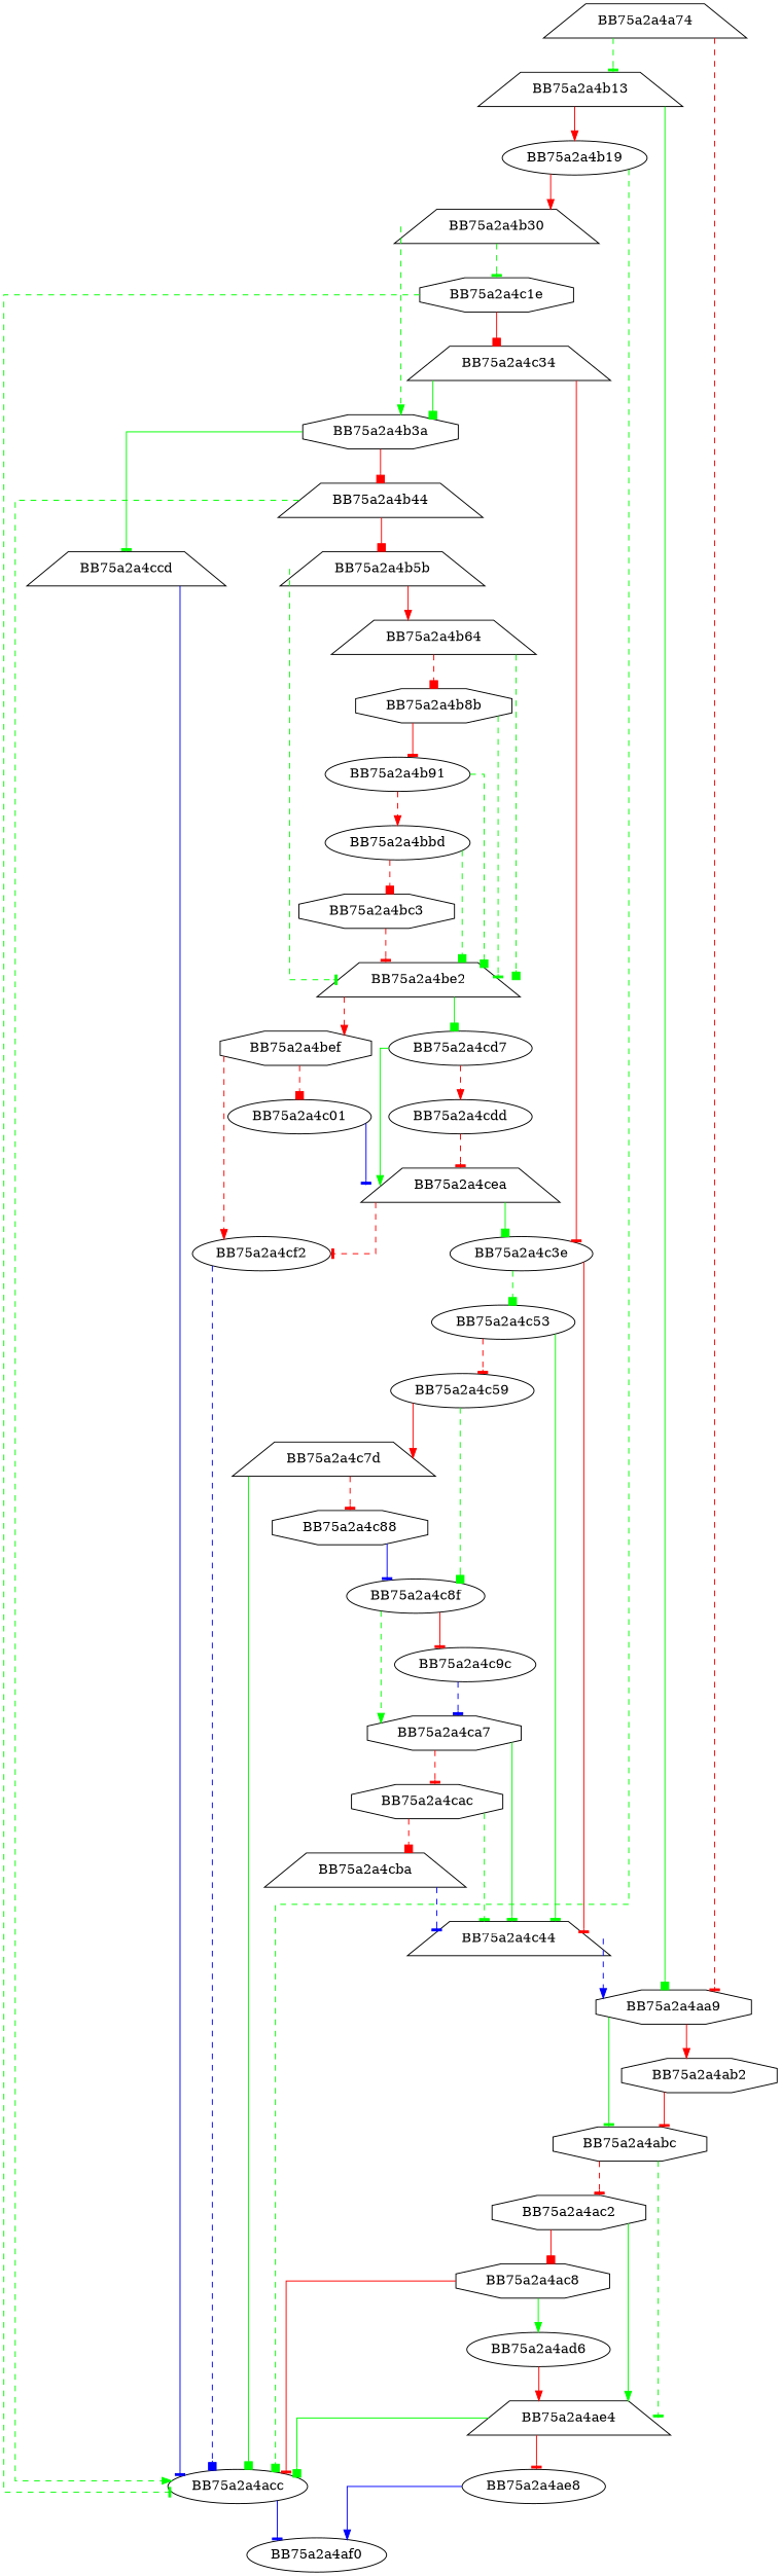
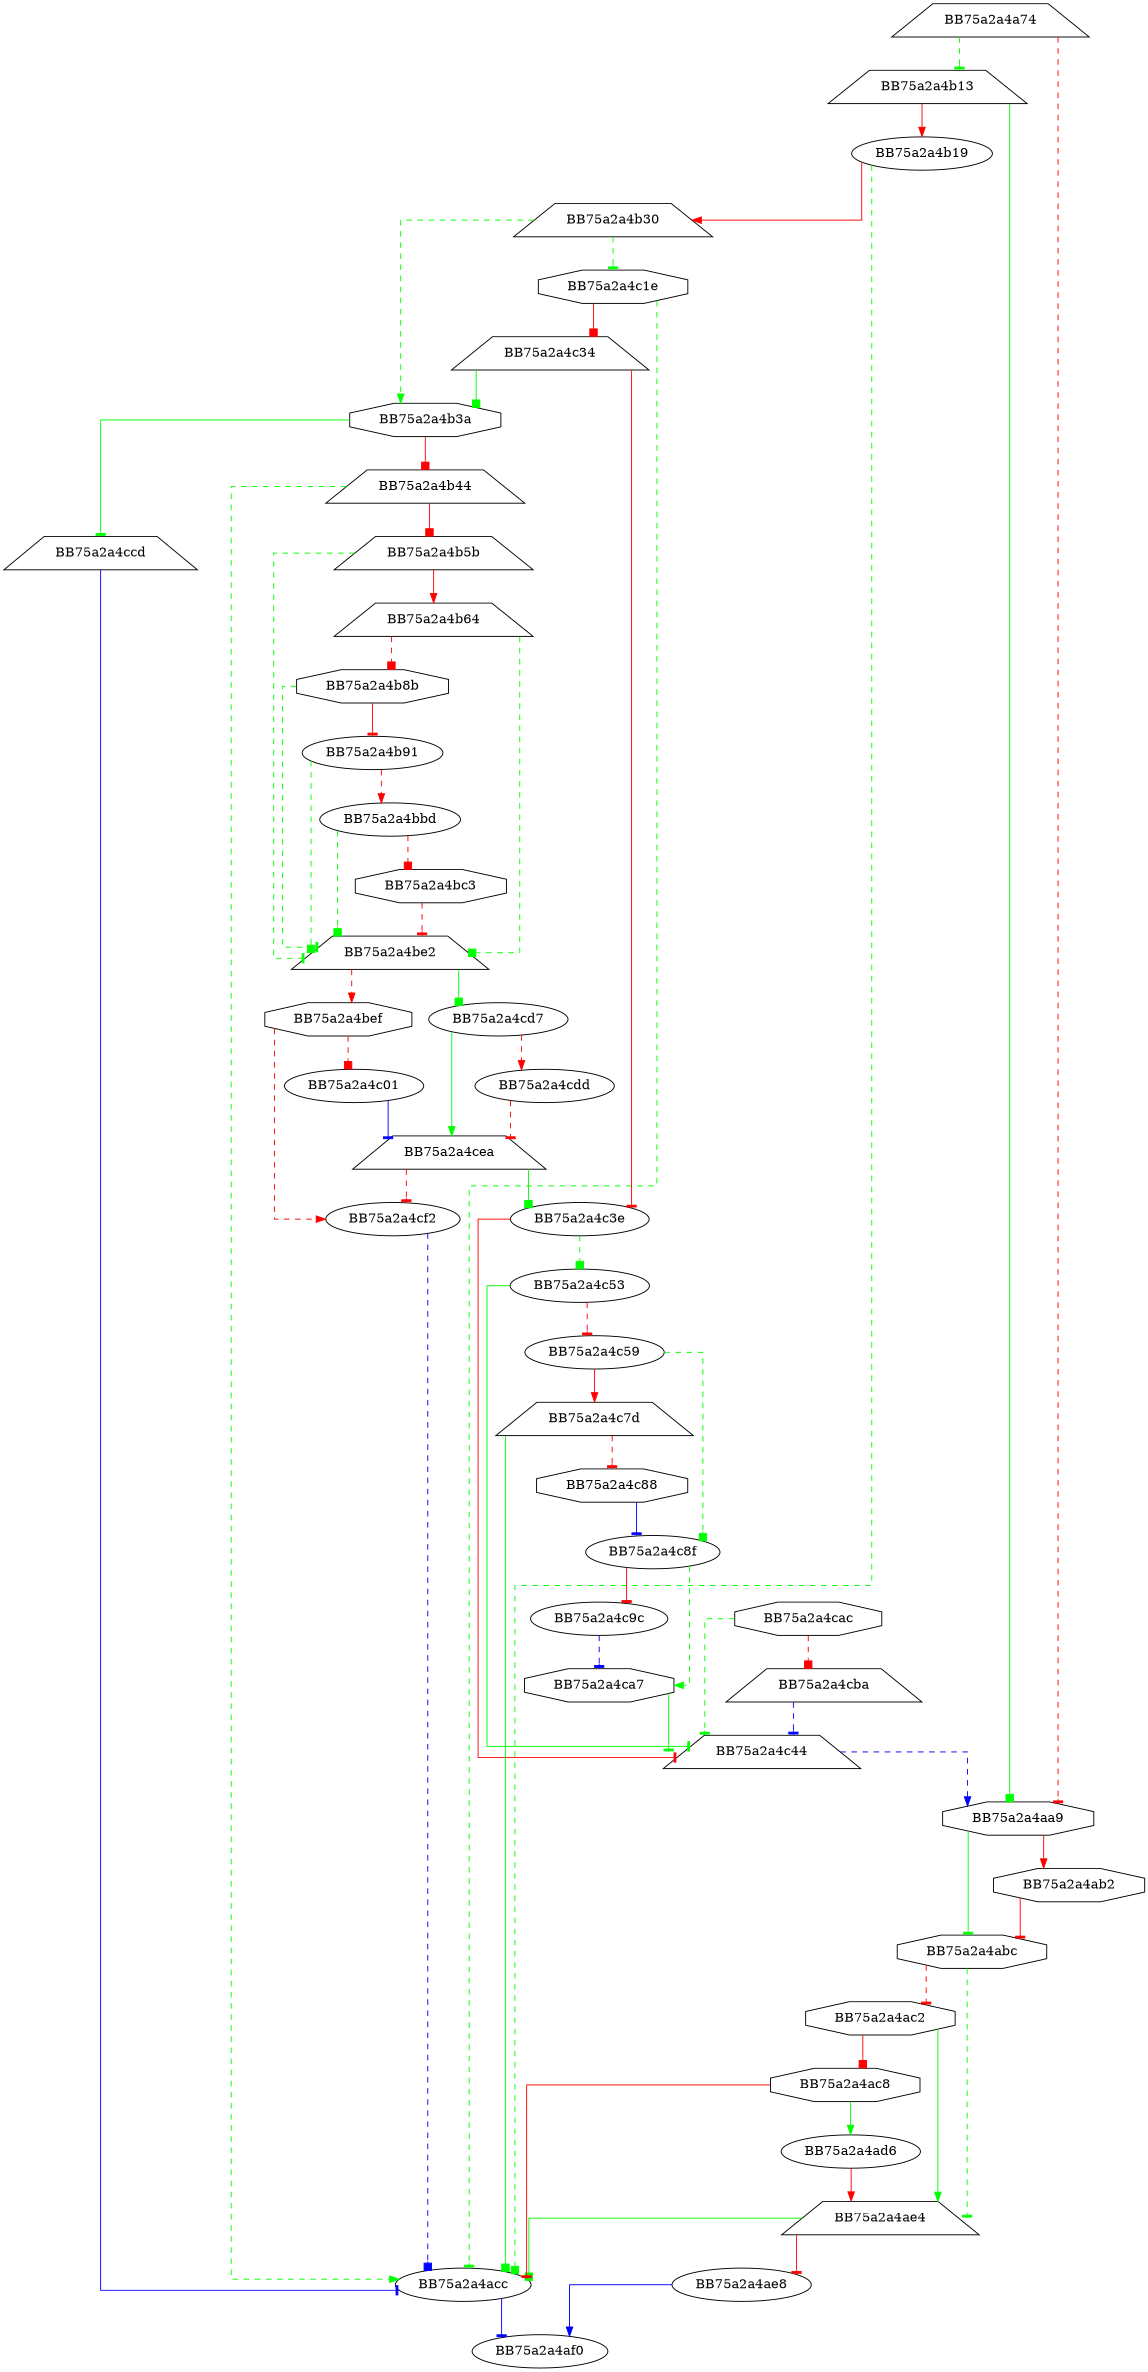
  digraph {
    splines=ortho
    node [shape=ellipse]
    edge [arrowhead=tee color=red style=dashed]
    BB75a2a4a74 [shape=trapezium]
    BB75a2a4b13 [shape=trapezium]
    BB75a2a4aa9 [shape=octagon]
    BB75a2a4b19
    BB75a2a4abc [shape=octagon]
    BB75a2a4ab2 [shape=octagon]
    BB75a2a4acc
    BB75a2a4b30 [shape=trapezium]
    BB75a2a4ae4 [shape=trapezium]
    BB75a2a4ac2 [shape=octagon]
    BB75a2a4ae8
    BB75a2a4ac8 [shape=octagon]
    BB75a2a4af0
    BB75a2a4ad6
    BB75a2a4c1e [shape=octagon]
    BB75a2a4b3a [shape=octagon]
    BB75a2a4c34 [shape=trapezium]
    BB75a2a4ccd [shape=trapezium]
    BB75a2a4b44 [shape=trapezium]
    BB75a2a4c3e
    BB75a2a4b5b [shape=trapezium]
    BB75a2a4be2 [shape=trapezium]
    BB75a2a4b64 [shape=trapezium]
    BB75a2a4cd7
    BB75a2a4bef [shape=octagon]
    BB75a2a4b8b [shape=octagon]
    BB75a2a4cea [shape=trapezium]
    BB75a2a4cdd
    BB75a2a4cf2
    BB75a2a4c01
    BB75a2a4b91
    BB75a2a4bbd
    BB75a2a4bc3 [shape=octagon]
    BB75a2a4c53
    BB75a2a4c44 [shape=trapezium]
    BB75a2a4c59
    BB75a2a4c8f
    BB75a2a4c7d [shape=trapezium]
    BB75a2a4ca7 [shape=octagon]
    BB75a2a4c9c
    BB75a2a4c88 [shape=octagon]
    BB75a2a4cac [shape=octagon]
    BB75a2a4cba [shape=trapezium]
    BB75a2a4a74 -> BB75a2a4b13 [color=green]
    BB75a2a4a74 -> BB75a2a4aa9
    BB75a2a4b13 -> BB75a2a4aa9 [arrowhead=box color=green style=solid]
    BB75a2a4b13 -> BB75a2a4b19 [arrowhead=normal style=solid]
    BB75a2a4aa9 -> BB75a2a4abc [color=green style=solid]
    BB75a2a4aa9 -> BB75a2a4ab2 [arrowhead=normal style=solid]
    BB75a2a4b19 -> BB75a2a4acc [arrowhead=box color=green]
    BB75a2a4b19 -> BB75a2a4b30 [arrowhead=normal style=solid]
    BB75a2a4abc -> BB75a2a4ae4 [color=green]
    BB75a2a4abc -> BB75a2a4ac2
    BB75a2a4ab2 -> BB75a2a4abc [style=solid]
    BB75a2a4acc -> BB75a2a4af0 [color=blue style=solid]
    BB75a2a4b30 -> BB75a2a4c1e [color=green]
    BB75a2a4b30 -> BB75a2a4b3a [arrowhead=normal color=green]
    BB75a2a4ae4 -> BB75a2a4acc [arrowhead=box color=green style=solid]
    BB75a2a4ae4 -> BB75a2a4ae8 [style=solid]
    BB75a2a4ac2 -> BB75a2a4ae4 [arrowhead=normal color=green style=solid]
    BB75a2a4ac2 -> BB75a2a4ac8 [arrowhead=box style=solid]
    BB75a2a4ae8 -> BB75a2a4af0 [arrowhead=normal color=blue style=solid]
    BB75a2a4ac8 -> BB75a2a4acc [style=solid]
    BB75a2a4ac8 -> BB75a2a4ad6 [arrowhead=normal color=green style=solid]
    BB75a2a4ad6 -> BB75a2a4ae4 [arrowhead=normal style=solid]
    BB75a2a4c1e -> BB75a2a4acc [color=green]
    BB75a2a4c1e -> BB75a2a4c34 [arrowhead=box style=solid]
    BB75a2a4b3a -> BB75a2a4ccd [color=green style=solid]
    BB75a2a4b3a -> BB75a2a4b44 [arrowhead=box style=solid]
    BB75a2a4c34 -> BB75a2a4b3a [arrowhead=box color=green style=solid]
    BB75a2a4c34 -> BB75a2a4c3e [style=solid]
    BB75a2a4ccd -> BB75a2a4acc [color=blue style=solid]
    BB75a2a4b44 -> BB75a2a4acc [arrowhead=normal color=green]
    BB75a2a4b44 -> BB75a2a4b5b [arrowhead=box style=solid]
    BB75a2a4c3e -> BB75a2a4c53 [arrowhead=box color=green]
    BB75a2a4c3e -> BB75a2a4c44 [style=solid]
    BB75a2a4b5b -> BB75a2a4be2 [color=green]
    BB75a2a4b5b -> BB75a2a4b64 [arrowhead=normal style=solid]
    BB75a2a4be2 -> BB75a2a4cd7 [arrowhead=box color=green style=solid]
    BB75a2a4be2 -> BB75a2a4bef [arrowhead=normal]
    BB75a2a4b64 -> BB75a2a4be2 [arrowhead=box color=green]
    BB75a2a4b64 -> BB75a2a4b8b [arrowhead=box]
    BB75a2a4cd7 -> BB75a2a4cea [arrowhead=normal color=green style=solid]
    BB75a2a4cd7 -> BB75a2a4cdd [arrowhead=normal]
    BB75a2a4bef -> BB75a2a4cf2 [arrowhead=normal]
    BB75a2a4bef -> BB75a2a4c01 [arrowhead=box]
    BB75a2a4b8b -> BB75a2a4be2 [color=green]
    BB75a2a4b8b -> BB75a2a4b91 [style=solid]
    BB75a2a4cea -> BB75a2a4c3e [arrowhead=box color=green style=solid]
    BB75a2a4cea -> BB75a2a4cf2
    BB75a2a4cdd -> BB75a2a4cea
    BB75a2a4cf2 -> BB75a2a4acc [arrowhead=box color=blue]
    BB75a2a4c01 -> BB75a2a4cea [color=blue style=solid]
    BB75a2a4b91 -> BB75a2a4be2 [arrowhead=box color=green]
    BB75a2a4b91 -> BB75a2a4bbd [arrowhead=normal]
    BB75a2a4bbd -> BB75a2a4be2 [arrowhead=box color=green]
    BB75a2a4bbd -> BB75a2a4bc3 [arrowhead=box]
    BB75a2a4bc3 -> BB75a2a4be2
    BB75a2a4c53 -> BB75a2a4c44 [color=green style=solid]
    BB75a2a4c53 -> BB75a2a4c59
    BB75a2a4c44 -> BB75a2a4aa9 [arrowhead=normal color=blue]
    BB75a2a4c59 -> BB75a2a4c8f [arrowhead=box color=green]
    BB75a2a4c59 -> BB75a2a4c7d [arrowhead=normal style=solid]
    BB75a2a4c8f -> BB75a2a4ca7 [arrowhead=normal color=green]
    BB75a2a4c8f -> BB75a2a4c9c [style=solid]
    BB75a2a4c7d -> BB75a2a4acc [arrowhead=box color=green style=solid]
    BB75a2a4c7d -> BB75a2a4c88
    BB75a2a4ca7 -> BB75a2a4c44 [color=green style=solid]
-   BB75a2a4ca7 -> BB75a2a4cac
    BB75a2a4c9c -> BB75a2a4ca7 [color=blue]
    BB75a2a4c88 -> BB75a2a4c8f [color=blue style=solid]
    BB75a2a4cac -> BB75a2a4c44 [color=green]
    BB75a2a4cac -> BB75a2a4cba [arrowhead=box]
    BB75a2a4cba -> BB75a2a4c44 [color=blue]
  }
